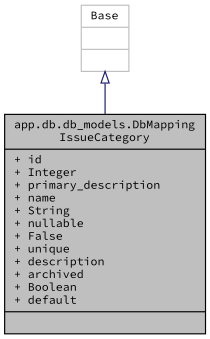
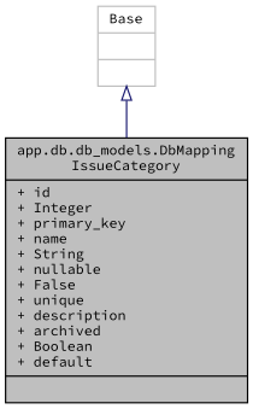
  digraph {
    fontname="Source Code Pro"
    node [fontname="Source Code Pro" fontsize=10 shape=record style=filled]
-   n1 [color=black fillcolor=grey75 fontcolor=black height=0.2 label="{app.db.db_models.DbMapping\lIssueCategory\n|+ id\l+ Integer\l+ primary_description\l+ name\l+ String\l+ nullable\l+ False\l+ unique\l+ description\l+ archived\l+ Boolean\l+ default\l|}" width=0.4]
+   n1 [color=black fillcolor=grey75 fontcolor=black height=0.2 label="{app.db.db_models.DbMapping\lIssueCategory\n|+ id\l+ Integer\l+ primary_key\l+ name\l+ String\l+ nullable\l+ False\l+ unique\l+ description\l+ archived\l+ Boolean\l+ default\l|}" width=0.4]
    n2 [color=grey75 fillcolor=white height=0.2 label="{Base\n||}" width=0.4]
    n2 -> n1 [arrowtail=onormal color=midnightblue dir=back fontname="Source Code Pro" fontsize=10 labelfontname=Helvetica labelfontsize=10 style=solid]
  }
